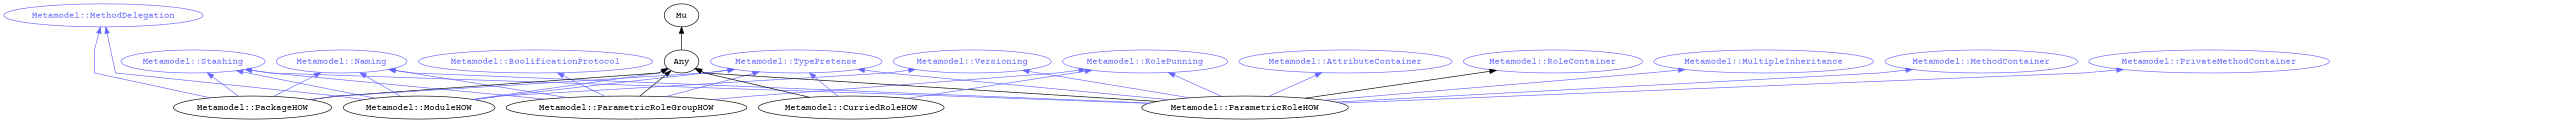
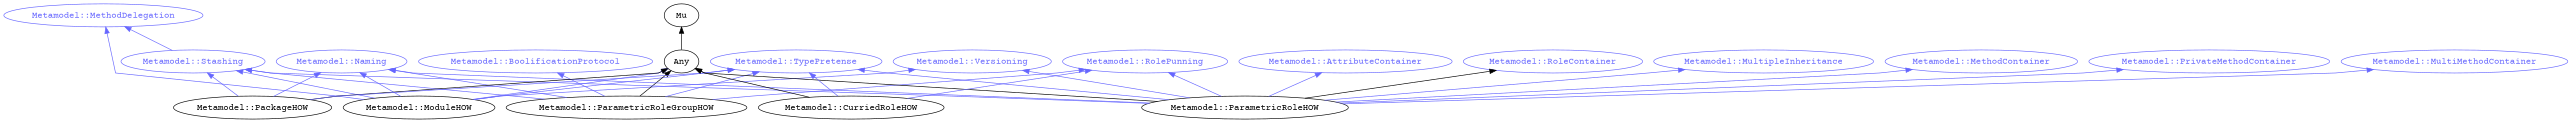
  digraph {
    fontname="Courier Prime"
    rankdir=BT
    splines=polyline
    node [color="#6666FF" fontcolor="#6666FF" fontname="Courier Prime"]
    edge [color="#6666FF" fontname="Courier Prime"]
    Mu [color="#000000" fontcolor="#000000"]
    Any [color="#000000" fontcolor="#000000"]
    "Metamodel::ModuleHOW" [color="#000000" fontcolor="#000000"]
    "Metamodel::TypePretense"
    "Metamodel::Naming"
    "Metamodel::Versioning"
    "Metamodel::Stashing"
    "Metamodel::MethodDelegation"
    "Metamodel::ParametricRoleGroupHOW" [color="#000000" fontcolor="#000000"]
    "Metamodel::RolePunning"
    "Metamodel::BoolificationProtocol"
    "Metamodel::ParametricRoleHOW" [color="#000000" fontcolor="#000000"]
    "Metamodel::MethodContainer"
    "Metamodel::PrivateMethodContainer"
+   "Metamodel::MultiMethodContainer"
    "Metamodel::AttributeContainer"
    "Metamodel::RoleContainer"
    "Metamodel::MultipleInheritance"
    "Metamodel::PackageHOW" [color="#000000" fontcolor="#000000"]
    "Metamodel::CurriedRoleHOW" [color="#000000" fontcolor="#000000"]
    Any -> Mu [color="#000000"]
    "Metamodel::ModuleHOW" -> Any
    "Metamodel::ModuleHOW" -> "Metamodel::TypePretense"
    "Metamodel::ModuleHOW" -> "Metamodel::Naming"
    "Metamodel::ModuleHOW" -> "Metamodel::Versioning"
    "Metamodel::ModuleHOW" -> "Metamodel::Stashing"
    "Metamodel::ModuleHOW" -> "Metamodel::MethodDelegation"
    "Metamodel::ParametricRoleGroupHOW" -> Any [color="#000000"]
    "Metamodel::ParametricRoleGroupHOW" -> "Metamodel::TypePretense"
    "Metamodel::ParametricRoleGroupHOW" -> "Metamodel::Naming"
    "Metamodel::ParametricRoleGroupHOW" -> "Metamodel::Stashing"
    "Metamodel::ParametricRoleGroupHOW" -> "Metamodel::RolePunning"
    "Metamodel::ParametricRoleGroupHOW" -> "Metamodel::BoolificationProtocol"
    "Metamodel::ParametricRoleHOW" -> Any [color="#000000"]
    "Metamodel::ParametricRoleHOW" -> "Metamodel::TypePretense"
    "Metamodel::ParametricRoleHOW" -> "Metamodel::Naming"
    "Metamodel::ParametricRoleHOW" -> "Metamodel::Versioning"
    "Metamodel::ParametricRoleHOW" -> "Metamodel::Stashing"
    "Metamodel::ParametricRoleHOW" -> "Metamodel::RolePunning"
    "Metamodel::ParametricRoleHOW" -> "Metamodel::MethodContainer"
    "Metamodel::ParametricRoleHOW" -> "Metamodel::PrivateMethodContainer"
+   "Metamodel::ParametricRoleHOW" -> "Metamodel::MultiMethodContainer"
    "Metamodel::ParametricRoleHOW" -> "Metamodel::AttributeContainer"
    "Metamodel::ParametricRoleHOW" -> "Metamodel::RoleContainer" [color="#000000"]
    "Metamodel::ParametricRoleHOW" -> "Metamodel::MultipleInheritance"
    "Metamodel::PackageHOW" -> Any [color="#000000"]
    "Metamodel::PackageHOW" -> "Metamodel::TypePretense"
    "Metamodel::PackageHOW" -> "Metamodel::Naming"
    "Metamodel::PackageHOW" -> "Metamodel::Stashing"
-   "Metamodel::PackageHOW" -> "Metamodel::MethodDelegation"
+   "Metamodel::Stashing" -> "Metamodel::MethodDelegation"
    "Metamodel::CurriedRoleHOW" -> Any [color="#000000"]
    "Metamodel::CurriedRoleHOW" -> "Metamodel::TypePretense"
    "Metamodel::CurriedRoleHOW" -> "Metamodel::RolePunning"
  }
